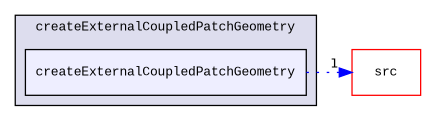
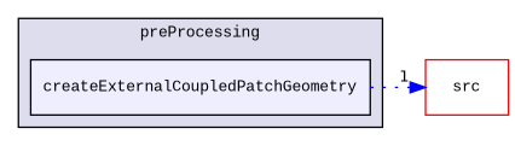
  digraph {
    compound=true
    rankdir=LR
    fontname="Liberation Mono"
    node [fontname="Liberation Mono" fontsize=10 shape=box]
    n1 [fillcolor="#eeeeff" label=createExternalCoupledPatchGeometry pencolor=black style=filled]
    n2 [color=red label=src]
    subgraph cluster_1 {
      bgcolor="#ddddee"
      fontsize=10
-     label=createExternalCoupledPatchGeometry
+     label=preProcessing
      pencolor=black
      n1
    }
    n1 -> n2 [headlabel=1 labeldistance=1.5 labelfontname=Helvetica labelfontsize=10 color=blue style=dotted fontname="Liberation Mono"]
  }
